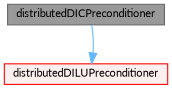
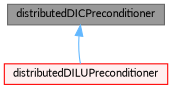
  digraph {
    fontname=Lato
    node [fontname=Lato fontsize=10 shape=box style=filled]
    n1 [color=gray40 fillcolor=grey60 fontcolor=black height=0.2 label=distributedDICPreconditioner width=0.4]
    n2 [color=red fillcolor="#FFF0F0" height=0.2 label=distributedDILUPreconditioner width=0.4]
-   n2 -> n1 [color=steelblue1 dir=back fontname=Lato fontsize=10 labelfontname=Helvetica labelfontsize=10 style=solid]
+   n1 -> n2 [color=steelblue1 dir=back fontname=Lato fontsize=10 labelfontname=Helvetica labelfontsize=10 style=solid]
  }
